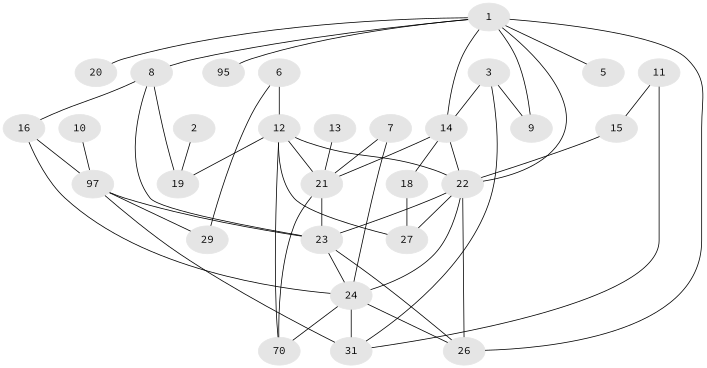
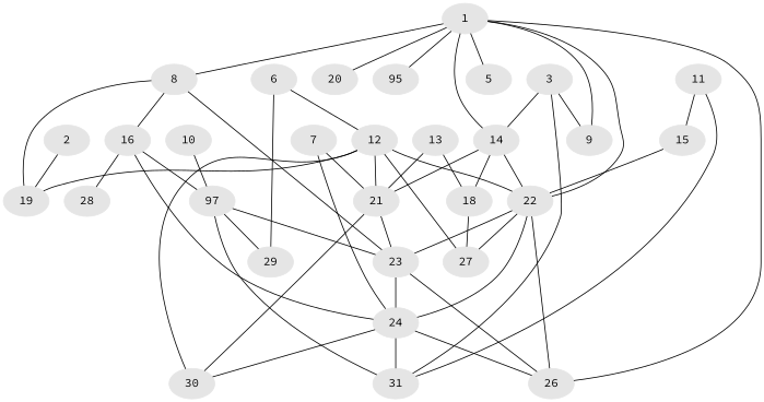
  graph {
    fontname="Source Code Pro"
    node [color=gray90 fontname="Source Code Pro" style=filled]
    edge [fontname="Source Code Pro" weight=1.0]
    1
    5
    8
    9
    14
    20
    22
    n8 [label=95]
    26
    19
    16
    23
    18
    21
    24
    27
    2
    3
    31
    13
    6
    12
    29
-   30 [label=70]
+   30
    7
    n26 [label=97]
+   28
    10
    11
    15
    1 -- 5
    1 -- 8
    1 -- 9
    1 -- 14
    1 -- 20
    1 -- 22
    1 -- n8
    1 -- 26
    8 -- 19
    8 -- 16
    8 -- 23
    14 -- 22
    14 -- 18
    14 -- 21
    22 -- 26
    22 -- 23
    22 -- 24
    22 -- 27
    16 -- 24
    16 -- n26
+   16 -- 28
    23 -- 26
    23 -- 24 [weight=2.0]
    18 -- 27
    21 -- 23
    21 -- 30
    24 -- 26
    24 -- 31 [weight=2.0]
    24 -- 30
    2 -- 19
    3 -- 9
    3 -- 14
    3 -- 31
+   13 -- 18
    13 -- 21
    6 -- 12
    6 -- 29
    12 -- 22
    12 -- 19
    12 -- 21 [weight=2.0]
    12 -- 27
    12 -- 30
    7 -- 21
    7 -- 24
    n26 -- 23
    n26 -- 31 [weight=2.0]
    n26 -- 29
    10 -- n26
    11 -- 31
    11 -- 15
    15 -- 22
  }
